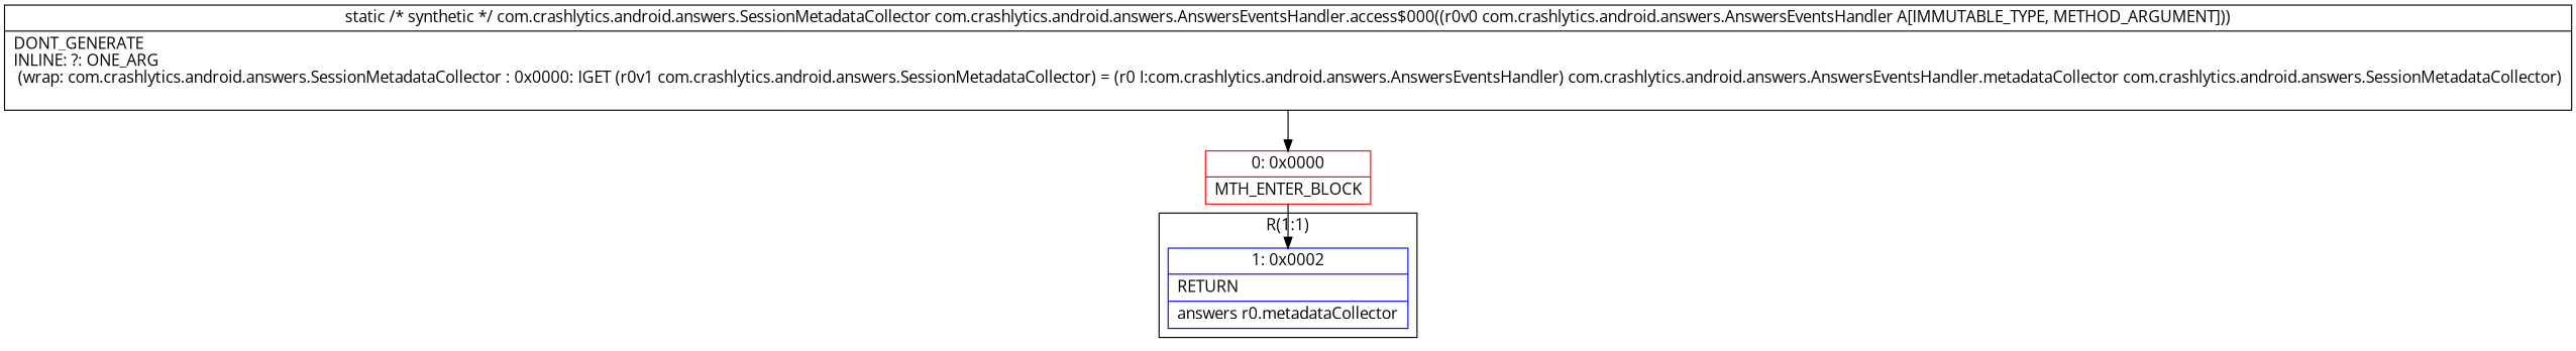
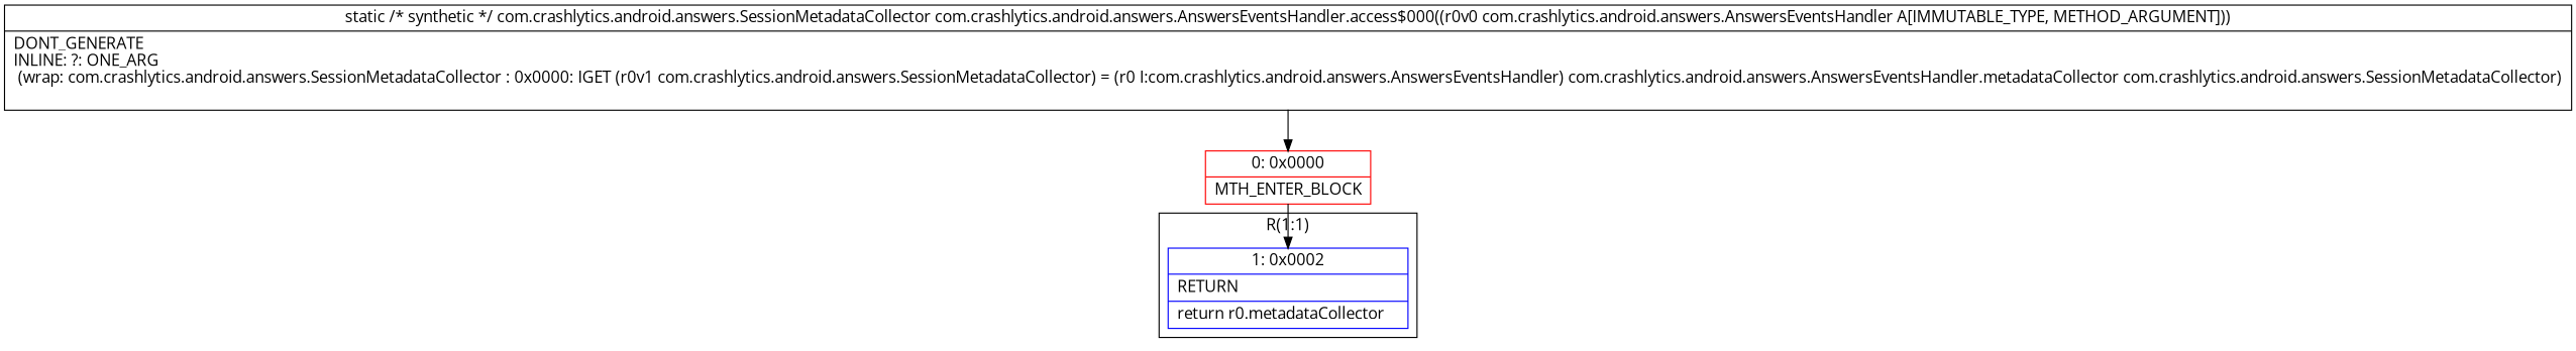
  digraph {
    fontname="Open Sans"
    node [shape=record fontname="Open Sans"]
    edge [fontname="Open Sans"]
-   n1 [color=blue label="{1\:\ 0x0002|RETURN\l|answers r0.metadataCollector\l}"]
+   n1 [color=blue label="{1\:\ 0x0002|RETURN\l|return r0.metadataCollector\l}"]
    n2 [color=red label="{0\:\ 0x0000|MTH_ENTER_BLOCK\l}"]
    n3 [label="{static \/* synthetic *\/ com.crashlytics.android.answers.SessionMetadataCollector com.crashlytics.android.answers.AnswersEventsHandler.access$000((r0v0 com.crashlytics.android.answers.AnswersEventsHandler A[IMMUTABLE_TYPE, METHOD_ARGUMENT]))  | DONT_GENERATE\lINLINE: ?: ONE_ARG  \l  (wrap: com.crashlytics.android.answers.SessionMetadataCollector : 0x0000: IGET  (r0v1 com.crashlytics.android.answers.SessionMetadataCollector) = (r0 I:com.crashlytics.android.answers.AnswersEventsHandler) com.crashlytics.android.answers.AnswersEventsHandler.metadataCollector com.crashlytics.android.answers.SessionMetadataCollector)\l\l}"]
    subgraph cluster_1 {
      label="R(1:1)"
      n1
    }
    n2 -> n1
    n3 -> n2
  }
